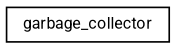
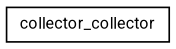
  digraph {
    rankdir=TB
    fontname=Roboto
-   n1 [color=black fillcolor=white fontname=Roboto fontsize=10 height=0.2 label=garbage_collector shape=record style=filled width=0.4]
+   n1 [color=black fillcolor=white fontname=Roboto fontsize=10 height=0.2 label=collector_collector shape=record style=filled width=0.4]
  }
